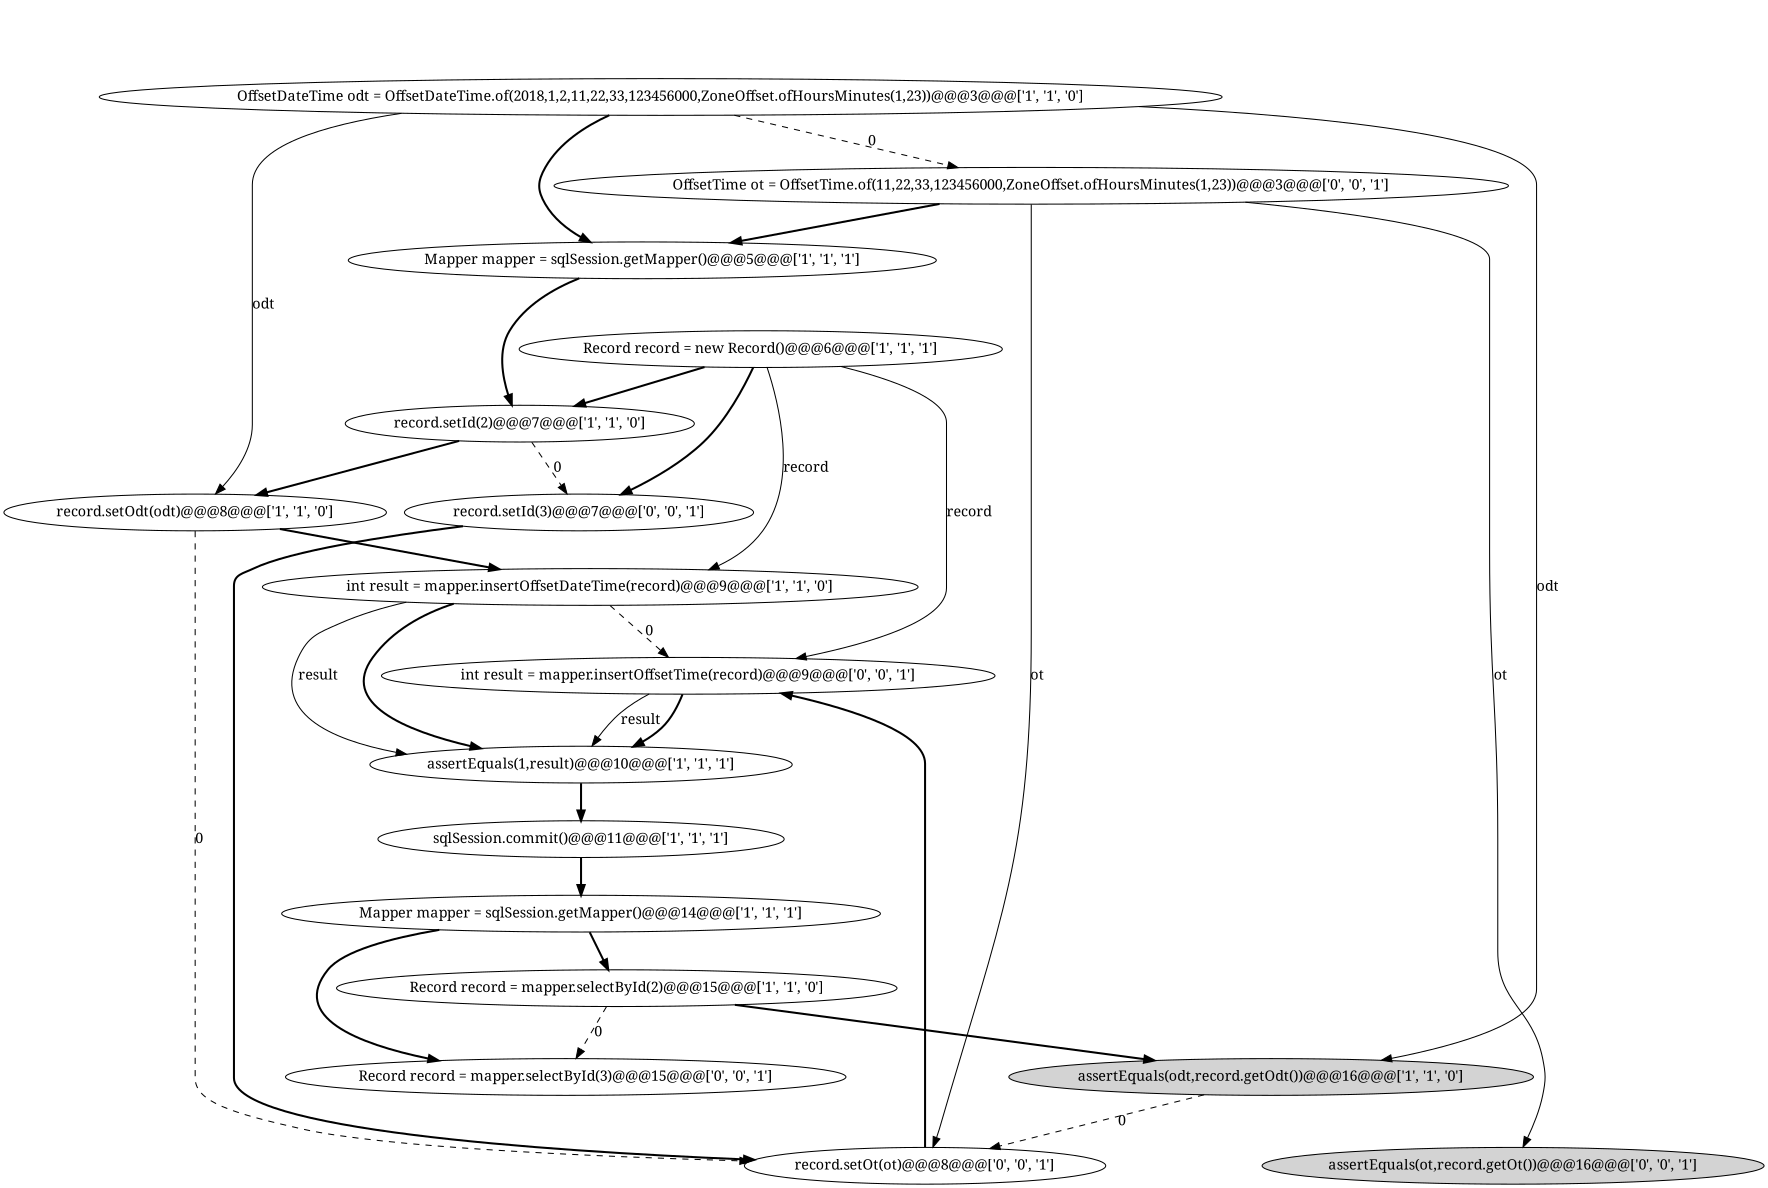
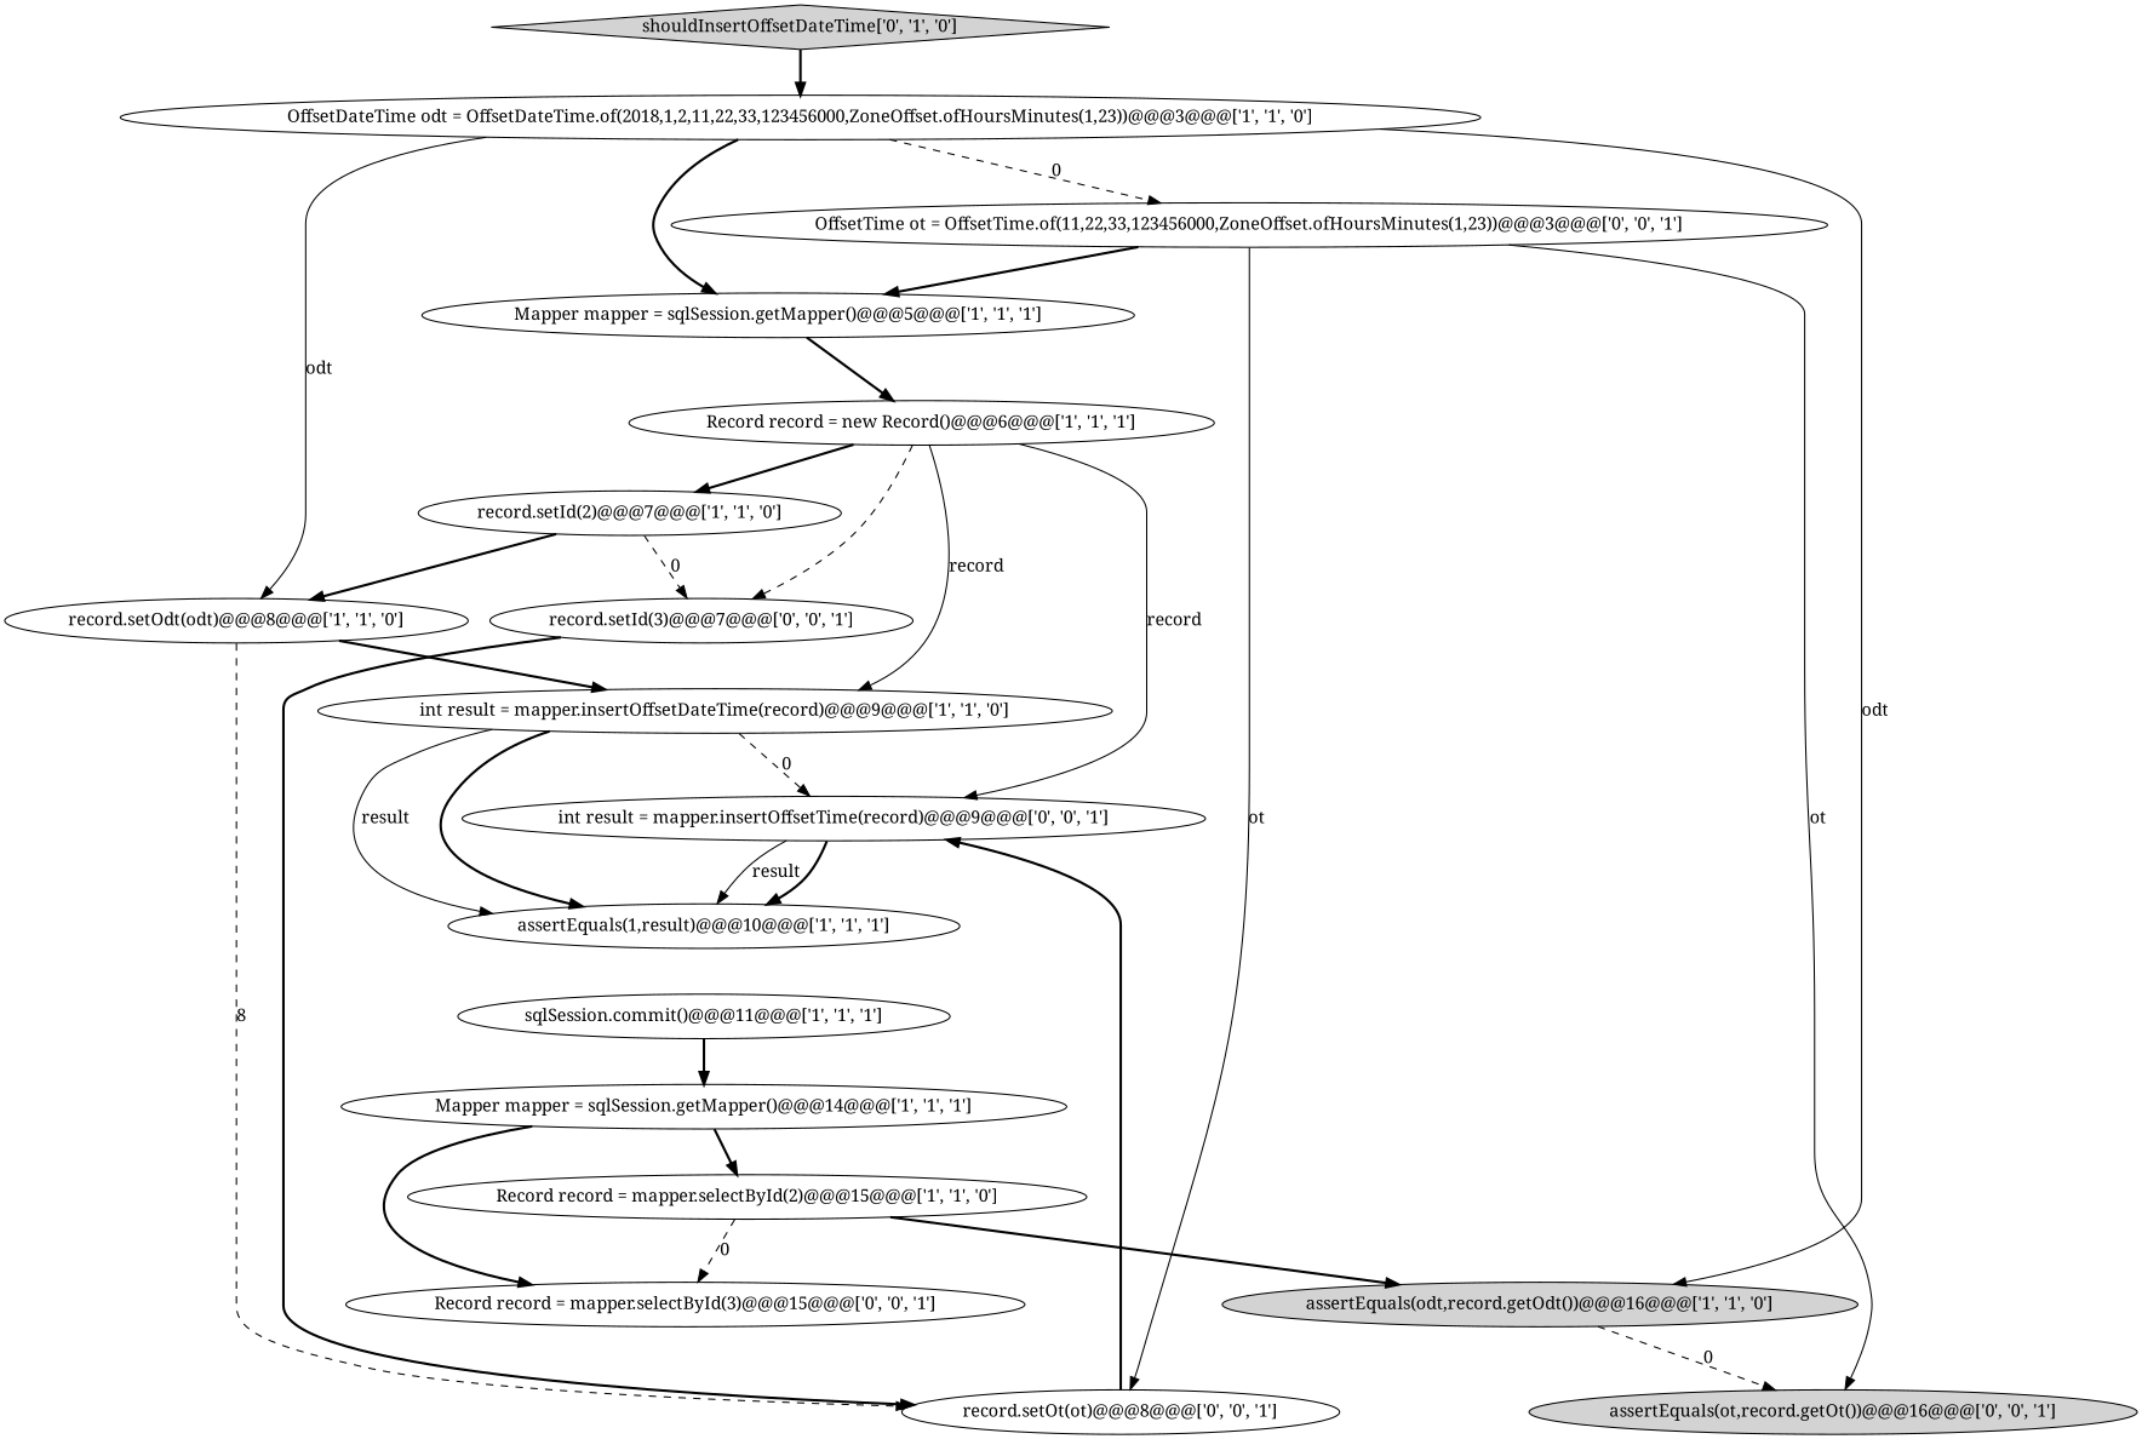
  digraph {
    fontname="Noto Serif"
    node [fillcolor=white fontname="Noto Serif" shape=ellipse style=filled]
    edge [fontname="Noto Serif" style=bold]
    n1 [label="OffsetDateTime odt = OffsetDateTime.of(2018,1,2,11,22,33,123456000,ZoneOffset.ofHoursMinutes(1,23))@@@3@@@['1', '1', '0']"]
    n2 [label="record.setOdt(odt)@@@8@@@['1', '1', '0']"]
    n3 [label="OffsetTime ot = OffsetTime.of(11,22,33,123456000,ZoneOffset.ofHoursMinutes(1,23))@@@3@@@['0', '0', '1']"]
    n4 [label="Mapper mapper = sqlSession.getMapper()@@@5@@@['1', '1', '1']"]
    n5 [fillcolor=lightgray label="assertEquals(odt,record.getOdt())@@@16@@@['1', '1', '0']"]
    n6 [label="int result = mapper.insertOffsetDateTime(record)@@@9@@@['1', '1', '0']"]
    n7 [label="record.setOt(ot)@@@8@@@['0', '0', '1']"]
    n8 [fillcolor=lightgray label="assertEquals(ot,record.getOt())@@@16@@@['0', '0', '1']"]
    n9 [label="Record record = new Record()@@@6@@@['1', '1', '1']"]
    n10 [label="record.setId(3)@@@7@@@['0', '0', '1']"]
    n11 [label="int result = mapper.insertOffsetTime(record)@@@9@@@['0', '0', '1']"]
    n12 [label="record.setId(2)@@@7@@@['1', '1', '0']"]
    n13 [label="assertEquals(1,result)@@@10@@@['1', '1', '1']"]
+   n14 [fillcolor=lightgray label="shouldInsertOffsetDateTime['0', '1', '0']" shape=diamond]
    n15 [label="sqlSession.commit()@@@11@@@['1', '1', '1']"]
    n16 [label="Mapper mapper = sqlSession.getMapper()@@@14@@@['1', '1', '1']"]
    n17 [label="Record record = mapper.selectById(2)@@@15@@@['1', '1', '0']"]
    n18 [label="Record record = mapper.selectById(3)@@@15@@@['0', '0', '1']"]
    n1 -> n2 [label=odt style=solid]
    n1 -> n3 [label=0 style=dashed]
    n1 -> n4
    n1 -> n5 [label=odt style=solid]
    n2 -> n6
-   n2 -> n7 [label=0 style=dashed]
+   n2 -> n7 [label=8 style=dashed]
    n3 -> n4
    n3 -> n7 [label=ot style=solid]
    n3 -> n8 [label=ot style=solid]
-   n4 -> n12
-   n5 -> n7 [label=0 style=dashed]
+   n4 -> n9
+   n5 -> n8 [label=0 style=dashed]
    n6 -> n11 [label=0 style=dashed]
    n6 -> n13 [label=result style=solid]
    n6 -> n13
    n7 -> n11
    n9 -> n6 [label=record style=solid]
-   n9 -> n10
+   n9 -> n10 [style=dashed]
    n9 -> n11 [label=record style=solid]
    n9 -> n12
    n10 -> n7
    n11 -> n13 [label=result style=solid]
    n11 -> n13
    n12 -> n2
    n12 -> n10 [label=0 style=dashed]
-   n13 -> n15
+   n14 -> n1
    n15 -> n16
    n16 -> n17
    n16 -> n18
    n17 -> n5
    n17 -> n18 [label=0 style=dashed]
  }
